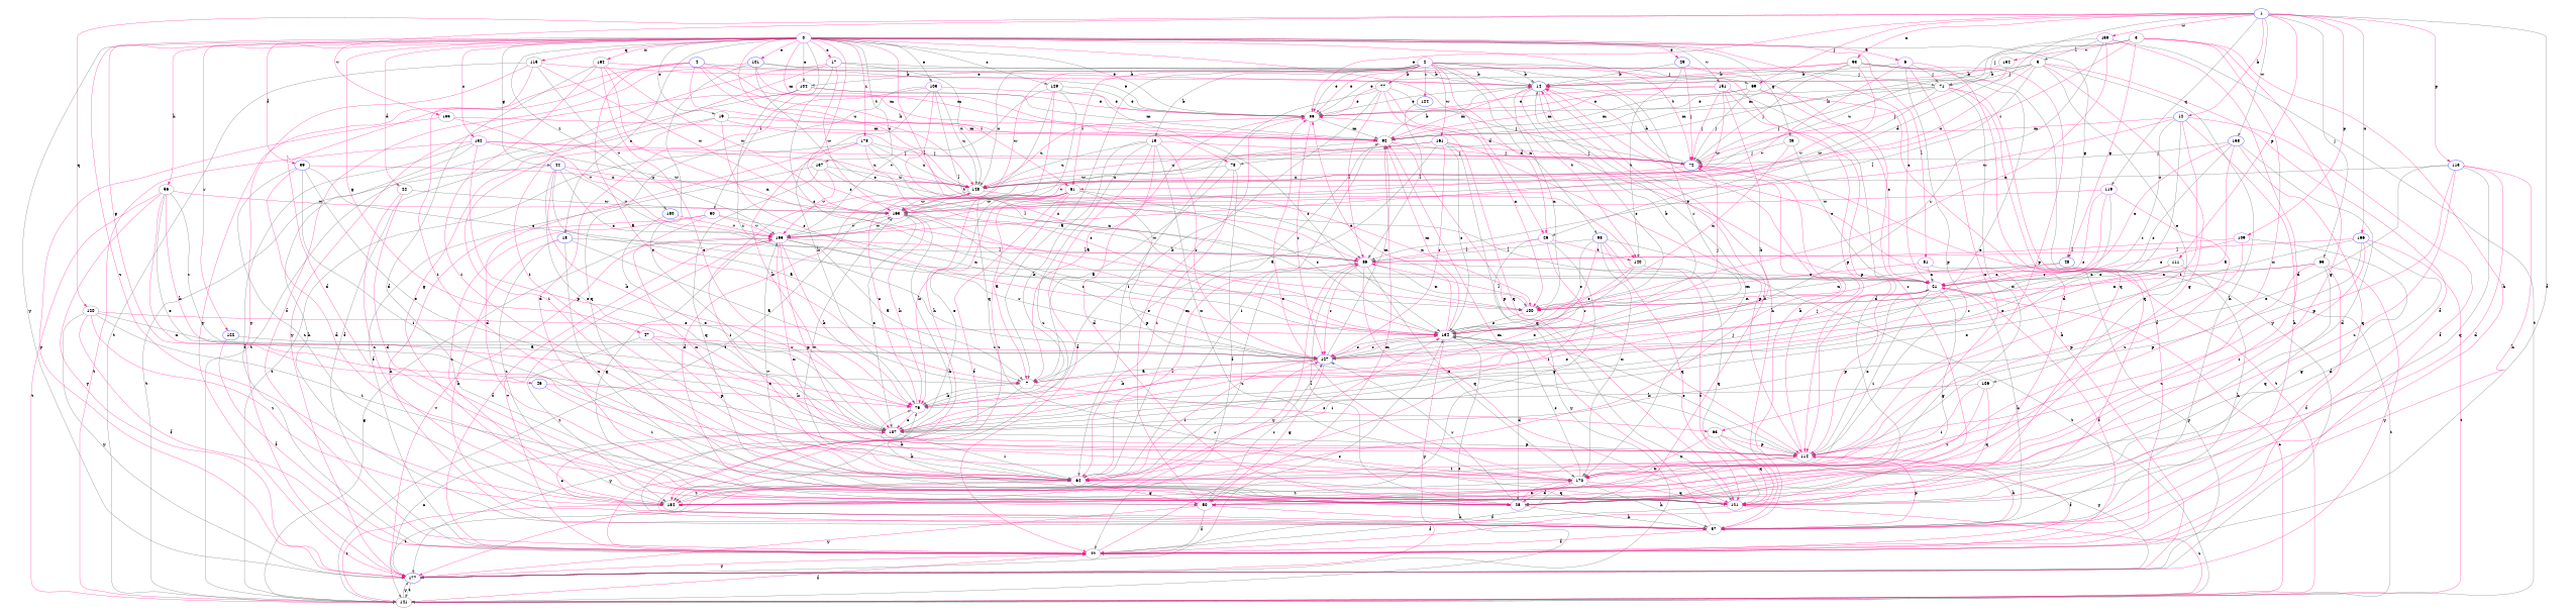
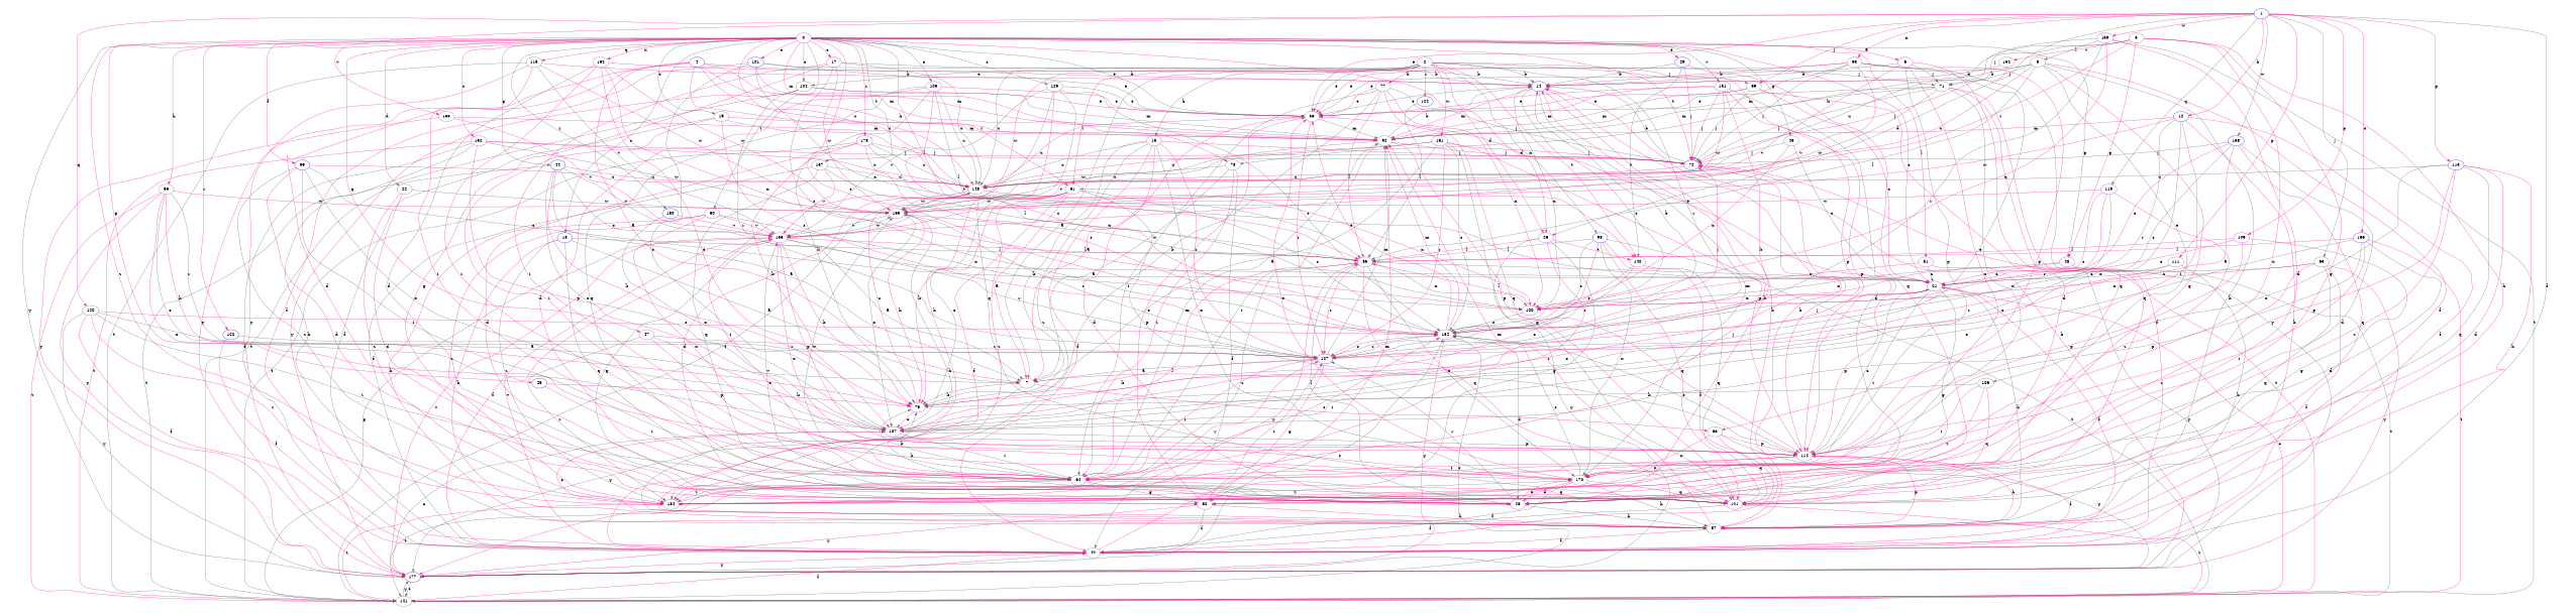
  strict digraph {
    node [color=gray40]
    edge [color=deeppink]
    0 [color=purple]
    6 [color=purple]
    17 [color=purple]
    18 [color=blue]
    19
    21 [color=purple]
    22
    26 [color=purple]
    29 [color=blue]
    36
    39 [color=blue]
    43
    44 [color=blue]
    46 [color=blue]
    47 [color=purple]
-   48 [color=blue]
+   48 [color=purple]
    56
    60 [color=purple]
    81 [color=purple]
    86 [color=purple]
    92
    101 [color=blue]
    103 [color=purple]
    104
    115
    122 [color=blue]
    129
    132 [color=purple]
    134 [color=purple]
    137
    148
    151 [color=purple]
    164
    177 [color=blue]
    178 [color=purple]
    180 [color=blue]
    184
    72 [color=blue]
    14 [color=blue]
    114 [color=purple]
    71
    170
    121 [color=purple]
    155 [color=purple]
    163 [color=purple]
    50 [color=purple]
    64 [color=purple]
    7
    57
    140
    42
    107 [color=purple]
    100 [color=purple]
    28 [color=purple]
    127 [color=blue]
    79 [color=purple]
    141
    1 [color=blue]
    12 [color=blue]
    65
    69
    93
    109 [color=purple]
    111
    113 [color=blue]
    119 [color=purple]
    120
    153
    158 [color=blue]
    159 [color=purple]
    166 [color=blue]
    63
    5
    2 [color=purple]
    13
    61
    77
    98 [color=blue]
    124 [color=blue]
    161 [color=purple]
    3
    78
    154
    4 [color=blue]
    106
    0 -> 6 [label=a]
    0 -> 17 [label=c]
    0 -> 18 [color=gray40 label=c]
    0 -> 19 [color=gray40 label=c]
    0 -> 21 [label=c]
    0 -> 22 [label=d]
    0 -> 26 [label=d]
    0 -> 29 [label=e]
    0 -> 36 [color=gray40 label=e]
    0 -> 39 [label=f]
    0 -> 43 [color=gray40 label=g]
    0 -> 44 [color=gray40 label=g]
    0 -> 46 [label=g]
    0 -> 47 [label=g]
    0 -> 48 [color=gray40 label=g]
    0 -> 56 [label=h]
    0 -> 60 [color=gray40 label=i]
    0 -> 81 [label=l]
    0 -> 86 [label=l]
    0 -> 92 [label=m]
    0 -> 101 [label=o]
    0 -> 103 [color=gray40 label=o]
    0 -> 104 [color=gray40 label=o]
    0 -> 115 [label=q]
    0 -> 122 [label=r]
    0 -> 129 [color=gray40 label=s]
    0 -> 132 [label=s]
    0 -> 134 [label=s]
    0 -> 137 [color=gray40 label=t]
    0 -> 148 [label=u]
    0 -> 151 [color=gray40 label=v]
    0 -> 164 [label=x]
    0 -> 177 [color=gray40 label=y]
    0 -> 178 [label=z]
    0 -> 180 [color=gray40 label=z]
    0 -> 184 [label=z]
    0 -> 72 [label=t]
    6 -> 14 [color=gray40 label=b]
    6 -> 114 [color=gray40 label=p]
    6 -> 71 [color=gray40 label=j]
    6 -> 170 [label=x]
    6 -> 121 [label=q]
    6 -> 155 [label=v]
    17 -> 134 [color=gray40 label=s]
    17 -> 148 [color=gray40 label=u]
    17 -> 14 [color=gray40 label=b]
    17 -> 163 [label=w]
    17 -> 50 [label=g]
    17 -> 64 [label=i]
    18 -> 86 [color=gray40 label=l]
    18 -> 184 [color=gray40 label=z]
-   18 -> 121 [color=gray40 label=x]
+   18 -> 121 [color=gray40 label=q]
    18 -> 7 [color=gray40 label=a]
    18 -> 57 [label=h]
    19 -> 92 [label=m]
    19 -> 134 [label=s]
    19 -> 64 [label=i]
    19 -> 140 [label=t]
    19 -> 42 [color=gray40 label=f]
    21 -> 36 [label=e]
    21 -> 114 [label=p]
    21 -> 50 [color=gray40 label=g]
    21 -> 64 [color=gray40 label=i]
    21 -> 57 [color=gray40 label=h]
    21 -> 42 [label=f]
    21 -> 107 [label=o]
    21 -> 100 [label=n]
    22 -> 184 [label=z]
    22 -> 163 [color=gray40 label=w]
    22 -> 28 [label=d]
    26 -> 86 [label=l]
    26 -> 177 [color=gray40 label=y]
    26 -> 50 [color=gray40 label=g]
    26 -> 64 [label=i]
    26 -> 140 [label=t]
    29 -> 72 [label=j]
    29 -> 14 [color=gray40 label=b]
-   29 -> 121 [label=r]
+   29 -> 121 [label=q]
    29 -> 140 [color=gray40 label=t]
    36 -> 92 [color=gray40 label=m]
    36 -> 148 [label=u]
    36 -> 7 [label=a]
    36 -> 127 [label=r]
    39 -> 21 [color=gray40 label=c]
    39 -> 148 [label=u]
    39 -> 184 [color=gray40 label=z]
    39 -> 64 [color=gray40 label=i]
    39 -> 107 [color=gray40 label=o]
    39 -> 28 [label=d]
    43 -> 21 [color=gray40 label=c]
    43 -> 72 [color=gray40 label=j]
    43 -> 100 [label=n]
    44 -> 21 [color=gray40 label=c]
    44 -> 148 [label=u]
    44 -> 155 [color=gray40 label=v]
    44 -> 7 [color=gray40 label=a]
    44 -> 107 [color=gray40 label=o]
    44 -> 79 [label=k]
    44 -> 141 [color=gray40 label=t]
    46 -> 64 [label=i]
    46 -> 79 [label=k]
    47 -> 184 [color=gray40 label=z]
    47 -> 114 [label=p]
    47 -> 107 [label=o]
    47 -> 127 [label=r]
    48 -> 21 [label=c]
    48 -> 100 [color=gray40 label=n]
    48 -> 141 [color=gray40 label=t]
    56 -> 177 [label=y]
    56 -> 170 [label=x]
    56 -> 163 [label=w]
    56 -> 107 [color=gray40 label=o]
    56 -> 127 [color=gray40 label=r]
    56 -> 79 [label=k]
    56 -> 141 [label=t]
    60 -> 184 [label=z]
    60 -> 170 [label=x]
    60 -> 155 [label=v]
    60 -> 57 [label=h]
    60 -> 100 [color=gray40 label=n]
    81 -> 21 [color=gray40 label=c]
    81 -> 177 [color=gray40 label=y]
    81 -> 100 [label=n]
    86 -> 21 [color=gray40 label=c]
    86 -> 177 [label=y]
    86 -> 184 [color=gray40 label=z]
    86 -> 170 [color=gray40 label=x]
    86 -> 121 [label=q]
    86 -> 163 [color=gray40 label=w]
    86 -> 100 [color=gray40 label=n]
    86 -> 127 [label=r]
    92 -> 72 [label=j]
    92 -> 14 [color=gray40 label=b]
    92 -> 114 [label=p]
    92 -> 163 [color=gray40 label=w]
    92 -> 64 [color=gray40 label=i]
    101 -> 21 [color=gray40 label=c]
    101 -> 36 [color=gray40 label=e]
    101 -> 92 [label=m]
    101 -> 14 [color=gray40 label=b]
    101 -> 42 [label=f]
    101 -> 107 [color=gray40 label=o]
    103 -> 36 [label=e]
    103 -> 86 [color=gray40 label=l]
    103 -> 134 [label=s]
    103 -> 148 [color=gray40 label=u]
    103 -> 121 [color=gray40 label=q]
    103 -> 28 [label=d]
    103 -> 79 [color=gray40 label=k]
    104 -> 36 [label=e]
    104 -> 92 [color=gray40 label=m]
    104 -> 177 [label=y]
    104 -> 127 [color=gray40 label=r]
    104 -> 141 [color=gray40 label=t]
    115 -> 177 [label=y]
    115 -> 14 [label=b]
    115 -> 155 [color=gray40 label=v]
    115 -> 163 [label=w]
    115 -> 64 [label=i]
    115 -> 141 [color=gray40 label=t]
    122 -> 42 [label=f]
    122 -> 127 [color=gray40 label=r]
    129 -> 36 [color=gray40 label=e]
    129 -> 134 [color=gray40 label=s]
    129 -> 121 [color=gray40 label=q]
    129 -> 155 [color=gray40 label=v]
    129 -> 57 [label=h]
    129 -> 141 [color=gray40 label=t]
    132 -> 148 [label=u]
    132 -> 72 [label=j]
    132 -> 114 [label=p]
    132 -> 163 [color=gray40 label=w]
    132 -> 57 [color=gray40 label=h]
    132 -> 42 [color=gray40 label=f]
    132 -> 141 [label=t]
    134 -> 36 [label=e]
    134 -> 92 [label=m]
    134 -> 177 [label=y]
    134 -> 72 [label=j]
    134 -> 14 [color=gray40 label=b]
    134 -> 28 [color=gray40 label=d]
    134 -> 127 [label=r]
    137 -> 86 [color=gray40 label=l]
    137 -> 148 [color=gray40 label=u]
    137 -> 121 [color=gray40 label=q]
    137 -> 155 [label=v]
    137 -> 42 [color=gray40 label=f]
    148 -> 163 [color=gray40 label=w]
    148 -> 64 [label=i]
    148 -> 100 [label=n]
    148 -> 28 [label=d]
    151 -> 36 [label=e]
    151 -> 92 [label=m]
    151 -> 72 [label=j]
    151 -> 114 [label=p]
    151 -> 163 [label=w]
    151 -> 28 [color=gray40 label=d]
    151 -> 79 [label=k]
    164 -> 14 [label=b]
    164 -> 163 [label=w]
    164 -> 64 [label=i]
    164 -> 107 [label=o]
    164 -> 100 [label=n]
    164 -> 28 [color=gray40 label=d]
    177 -> 134 [color=gray40 label=s]
    177 -> 14 [label=b]
    177 -> 155 [label=v]
    177 -> 107 [color=gray40 label=o]
    177 -> 141 [color=gray40 label=t]
    178 -> 134 [label=s]
    178 -> 148 [color=gray40 label=u]
    178 -> 72 [color=gray40 label=j]
    178 -> 100 [color=gray40 label=n]
    178 -> 28 [label=d]
    178 -> 79 [label=k]
    178 -> 141 [color=gray40 label=t]
    180 -> 155 [label=v]
    180 -> 107 [color=gray40 label=o]
    184 -> 72 [label=j]
    184 -> 127 [label=r]
    184 -> 141 [label=t]
    72 -> 148 [label=u]
    72 -> 14 [color=gray40 label=b]
    72 -> 141 [label=t]
    14 -> 36 [color=gray40 label=e]
    14 -> 92 [label=m]
    14 -> 134 [color=gray40 label=s]
    14 -> 170 [color=gray40 label=x]
    14 -> 57 [label=h]
    14 -> 100 [color=gray40 label=n]
    114 -> 21 [color=gray40 label=c]
    114 -> 134 [color=gray40 label=s]
    114 -> 72 [label=j]
    114 -> 170 [label=x]
    114 -> 64 [label=i]
    114 -> 57 [label=h]
    114 -> 42 [label=f]
    71 -> 36 [color=gray40 label=e]
    71 -> 92 [color=gray40 label=m]
    71 -> 72 [color=gray40 label=j]
    71 -> 170 [color=gray40 label=x]
    71 -> 121 [label=q]
    71 -> 163 [color=gray40 label=w]
    71 -> 42 [label=f]
    170 -> 36 [label=e]
    170 -> 134 [color=gray40 label=s]
    170 -> 184 [color=gray40 label=z]
    170 -> 121 [label=q]
    170 -> 57 [color=gray40 label=h]
    170 -> 42 [color=gray40 label=f]
    170 -> 28 [label=d]
    121 -> 155 [color=gray40 label=v]
    121 -> 42 [color=gray40 label=f]
    121 -> 79 [color=gray40 label=k]
    121 -> 141 [label=t]
    155 -> 86 [label=l]
    155 -> 114 [label=p]
    155 -> 170 [label=x]
    155 -> 163 [color=gray40 label=w]
    155 -> 50 [color=gray40 label=g]
    155 -> 7 [color=gray40 label=a]
    155 -> 42 [label=f]
    155 -> 127 [color=gray40 label=r]
    155 -> 79 [label=k]
    155 -> 141 [color=gray40 label=g]
    163 -> 155 [color=gray40 label=v]
    163 -> 57 [color=gray40 label=h]
    163 -> 107 [color=gray40 label=o]
    163 -> 127 [color=gray40 label=r]
    163 -> 79 [label=k]
    50 -> 36 [label=e]
    50 -> 177 [label=y]
    50 -> 57 [label=h]
    50 -> 42 [color=gray40 label=f]
    50 -> 127 [color=gray40 label=r]
    64 -> 86 [label=l]
    64 -> 92 [color=gray40 label=m]
    64 -> 134 [label=s]
    64 -> 184 [label=z]
    64 -> 121 [label=q]
    64 -> 163 [color=gray40 label=w]
    64 -> 50 [label=g]
    64 -> 79 [color=gray40 label=k]
    64 -> 141 [color=gray40 label=t]
    7 -> 177 [color=gray40 label=y]
    7 -> 79 [color=gray40 label=k]
    7 -> 63 [label=i]
    57 -> 92 [label=m]
    57 -> 14 [label=b]
    57 -> 114 [label=p]
    57 -> 42 [label=f]
    57 -> 107 [label=o]
    140 -> 134 [label=s]
    140 -> 121 [color=gray40 label=q]
    140 -> 127 [color=gray40 label=r]
    42 -> 92 [label=m]
    42 -> 177 [label=y]
    42 -> 155 [label=v]
    107 -> 114 [color=gray40 label=p]
    107 -> 64 [color=gray40 label=i]
    100 -> 86 [label=l]
    100 -> 134 [color=gray40 label=s]
    28 -> 86 [color=gray40 label=l]
    28 -> 14 [label=b]
    28 -> 170 [label=x]
    28 -> 57 [color=gray40 label=h]
    28 -> 127 [color=gray40 label=r]
    127 -> 92 [color=gray40 label=m]
    127 -> 134 [color=gray40 label=s]
    127 -> 50 [label=g]
    127 -> 64 [label=i]
    127 -> 7 [color=gray40 label=a]
    127 -> 79 [label=k]
    79 -> 148 [label=u]
    79 -> 107 [label=o]
    141 -> 21 [label=c]
    141 -> 134 [color=gray40 label=s]
    141 -> 177 [color=gray40 label=y]
    141 -> 42 [label=f]
    1 -> 26 [color=gray40 label=d]
    1 -> 36 [label=e]
    1 -> 42 [color=gray40 label=f]
    1 -> 12 [label=b]
    1 -> 65 [color=gray40 label=j]
    1 -> 69 [label=j]
    1 -> 93 [label=n]
    1 -> 109 [label=p]
    1 -> 111 [label=p]
    1 -> 113 [label=p]
    1 -> 119 [color=gray40 label=q]
    1 -> 120 [label=q]
    1 -> 153 [label=v]
    1 -> 158 [color=gray40 label=w]
    1 -> 159 [label=w]
    1 -> 166 [label=x]
    12 -> 92 [label=m]
    12 -> 163 [label=w]
    12 -> 57 [label=h]
    12 -> 42 [label=f]
    12 -> 107 [color=gray40 label=o]
    12 -> 127 [color=gray40 label=r]
    12 -> 63 [label=i]
    65 -> 21 [color=gray40 label=c]
    65 -> 177 [label=y]
    65 -> 184 [label=z]
    65 -> 121 [color=gray40 label=q]
    65 -> 42 [label=f]
    65 -> 100 [label=n]
    69 -> 21 [label=c]
    69 -> 36 [label=e]
    69 -> 92 [color=gray40 label=m]
    69 -> 72 [color=gray40 label=j]
    69 -> 28 [label=d]
    93 -> 36 [label=e]
    93 -> 92 [color=gray40 label=m]
    93 -> 177 [color=gray40 label=y]
    93 -> 72 [color=gray40 label=j]
    93 -> 14 [label=b]
    93 -> 114 [label=p]
    93 -> 155 [label=v]
    93 -> 107 [color=gray40 label=o]
    109 -> 21 [label=c]
    109 -> 86 [label=l]
    109 -> 114 [label=p]
    109 -> 50 [color=gray40 label=g]
    111 -> 21 [color=gray40 label=c]
    111 -> 57 [color=gray40 label=h]
    111 -> 127 [label=r]
    113 -> 148 [color=gray40 label=u]
    113 -> 184 [label=z]
    113 -> 114 [label=p]
    113 -> 121 [color=gray40 label=q]
    113 -> 57 [label=h]
    113 -> 107 [color=gray40 label=o]
    113 -> 28 [label=d]
    119 -> 134 [label=s]
    119 -> 184 [label=z]
    119 -> 163 [label=w]
    119 -> 107 [color=gray40 label=o]
    119 -> 127 [label=r]
    120 -> 134 [label=s]
    120 -> 177 [color=gray40 label=y]
    120 -> 184 [label=z]
    120 -> 64 [color=gray40 label=i]
    120 -> 7 [color=gray40 label=a]
    120 -> 42 [label=f]
    153 -> 92 [label=m]
    153 -> 177 [label=y]
    153 -> 155 [label=v]
    158 -> 21 [label=c]
    158 -> 134 [color=gray40 label=s]
    158 -> 72 [color=gray40 label=j]
    158 -> 121 [label=q]
    158 -> 7 [label=a]
    158 -> 28 [color=gray40 label=d]
    159 -> 148 [color=gray40 label=u]
    159 -> 100 [label=n]
    159 -> 28 [label=d]
    159 -> 127 [color=gray40 label=r]
    159 -> 141 [color=gray40 label=t]
    159 -> 5 [color=gray40 label=l]
    166 -> 86 [label=l]
    166 -> 114 [color=gray40 label=p]
    166 -> 64 [label=i]
    166 -> 107 [color=gray40 label=o]
    166 -> 28 [color=gray40 label=d]
    166 -> 141 [label=t]
    63 -> 177 [color=gray40 label=y]
    63 -> 114 [label=p]
    63 -> 170 [label=x]
    63 -> 121 [label=q]
    5 -> 36 [color=gray40 label=e]
    5 -> 86 [color=gray40 label=l]
    5 -> 148 [label=u]
    5 -> 14 [color=gray40 label=b]
    5 -> 71 [color=gray40 label=j]
    5 -> 50 [label=g]
    5 -> 57 [color=gray40 label=h]
    5 -> 42 [label=f]
    5 -> 106 [color=gray40 label=o]
    2 -> 26 [label=d]
    2 -> 36 [color=gray40 label=e]
    2 -> 104 [color=gray40 label=o]
    2 -> 148 [color=gray40 label=u]
    2 -> 14 [color=gray40 label=b]
    2 -> 114 [label=p]
    2 -> 163 [label=w]
    2 -> 7 [color=gray40 label=a]
    2 -> 140 [label=t]
    2 -> 127 [color=gray40 label=r]
    2 -> 69 [color=gray40 label=j]
    2 -> 13 [color=gray40 label=b]
    2 -> 61 [label=i]
    2 -> 77 [label=k]
    2 -> 98 [color=gray40 label=n]
    2 -> 124 [label=r]
    2 -> 161 [label=w]
    13 -> 148 [color=gray40 label=u]
    13 -> 184 [color=gray40 label=z]
    13 -> 72 [label=j]
    13 -> 170 [color=gray40 label=x]
    13 -> 42 [label=f]
    13 -> 28 [label=d]
    13 -> 127 [label=r]
    13 -> 79 [color=gray40 label=k]
    61 -> 134 [color=gray40 label=s]
    61 -> 184 [label=z]
    61 -> 114 [color=gray40 label=p]
    61 -> 163 [color=gray40 label=w]
    61 -> 7 [label=a]
    61 -> 42 [label=f]
    61 -> 107 [color=gray40 label=o]
    61 -> 79 [label=k]
    77 -> 36 [label=e]
    77 -> 86 [label=l]
    77 -> 72 [color=gray40 label=j]
    77 -> 121 [label=q]
    77 -> 64 [color=gray40 label=i]
    77 -> 100 [label=n]
    77 -> 79 [color=gray40 label=k]
    98 -> 86 [color=gray40 label=l]
    98 -> 134 [color=gray40 label=s]
    98 -> 170 [color=gray40 label=x]
    98 -> 121 [label=q]
    98 -> 42 [label=f]
    98 -> 107 [label=o]
    98 -> 141 [color=gray40 label=t]
    124 -> 86 [color=gray40 label=l]
    161 -> 134 [color=gray40 label=s]
    161 -> 148 [label=u]
    161 -> 72 [label=j]
    161 -> 114 [label=p]
    161 -> 121 [color=gray40 label=q]
    161 -> 155 [color=gray40 label=v]
    161 -> 7 [color=gray40 label=a]
    161 -> 127 [label=r]
    3 -> 48 [label=g]
    3 -> 71 [color=gray40 label=j]
    3 -> 170 [label=x]
    3 -> 50 [label=g]
    3 -> 57 [label=h]
    3 -> 61 [label=i]
    3 -> 78 [color=gray40 label=k]
    3 -> 154 [label=v]
    78 -> 148 [color=gray40 label=u]
    78 -> 64 [label=i]
    78 -> 7 [color=gray40 label=a]
    78 -> 42 [color=gray40 label=f]
    154 -> 72 [label=j]
    154 -> 14 [label=b]
    4 -> 92 [label=m]
    4 -> 148 [label=u]
    4 -> 177 [label=y]
    4 -> 71 [color=gray40 label=j]
    4 -> 7 [label=a]
    4 -> 28 [label=d]
    4 -> 61 [label=i]
    4 -> 78 [label=k]
    106 -> 184 [label=z]
    106 -> 121 [label=q]
    106 -> 64 [label=i]
    106 -> 79 [color=gray40 label=k]
  }
